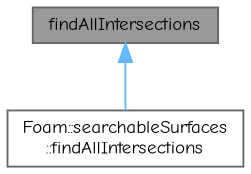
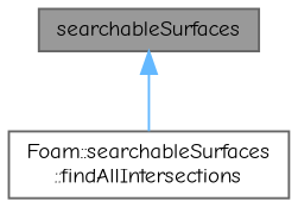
  digraph {
    rankdir=TB
    fontname="Comic Neue"
    node [fontname="Comic Neue" fontsize=10 shape=box style=filled]
-   n1 [color=gray40 fillcolor=grey60 fontcolor=black height=0.2 label=findAllIntersections width=0.4]
+   n1 [color=gray40 fillcolor=grey60 fontcolor=black height=0.2 label=searchableSurfaces width=0.4]
    n2 [color=grey40 fillcolor=white height=0.2 label="Foam::searchableSurfaces\l::findAllIntersections" width=0.4]
    n1 -> n2 [color=steelblue1 dir=back fontname="Comic Neue" fontsize=10 labelfontname=Helvetica labelfontsize=10 style=solid]
  }
